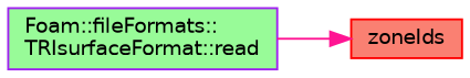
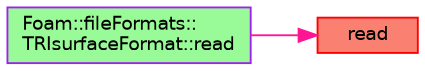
  digraph {
    rankdir=RL
    node [fontname=Helvetica fontsize=10 shape=box style=filled]
-   n1 [color=red fillcolor=salmon fontcolor=black height=0.2 label=zoneIds width=0.4]
+   n1 [color=red fillcolor=salmon fontcolor=black height=0.2 label=read width=0.4]
    n2 [color=purple fillcolor=palegreen height=0.2 label="Foam::fileFormats::\lTRIsurfaceFormat::read" width=0.4]
    n1 -> n2 [color=deeppink dir=back fontname=Helvetica fontsize=10 labelfontname=Helvetica labelfontsize=10 style=solid]
  }
